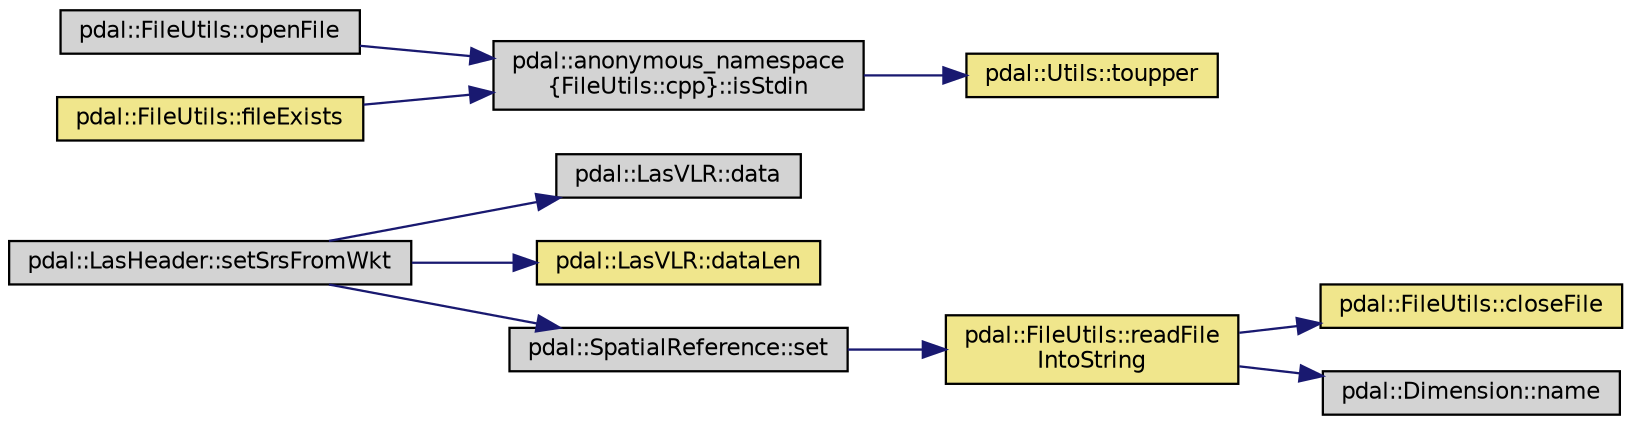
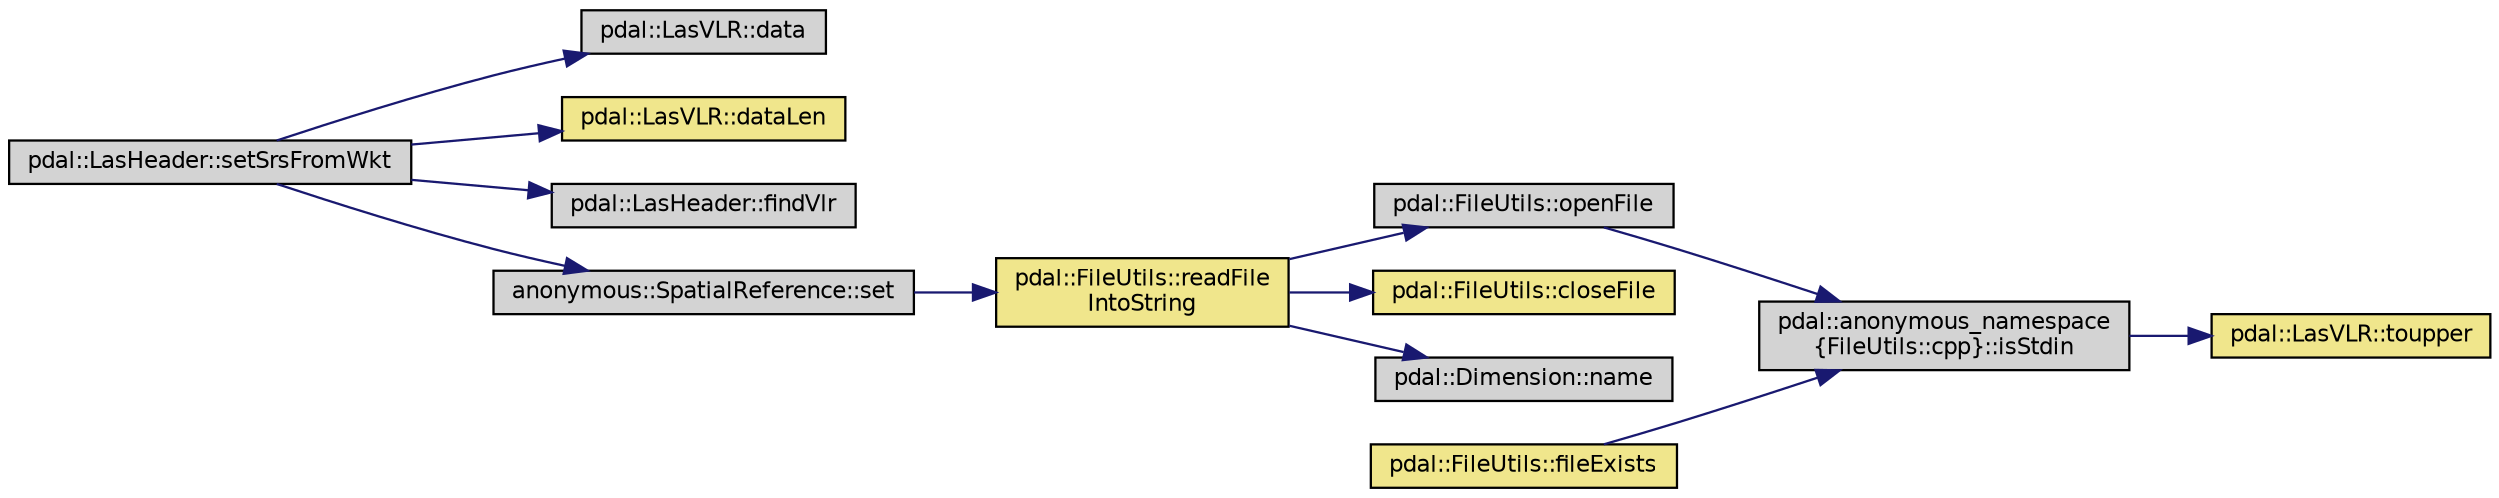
  digraph {
    rankdir=LR
    node [color=black fillcolor=lightgrey fontname=Helvetica fontsize=10 shape=record style=filled]
    edge [color=midnightblue fontname=Helvetica fontsize=10 labelfontname=Helvetica labelfontsize=10 style=solid]
    n1 [fontcolor=black height=0.2 label="pdal::LasHeader::setSrsFromWkt" width=0.4]
    n2 [height=0.2 label="pdal::LasVLR::data" width=0.4]
    n3 [fillcolor=khaki height=0.2 label="pdal::LasVLR::dataLen" width=0.4]
-   n5 [height=0.2 label="pdal::SpatialReference::set" width=0.4]
+   n4 [height=0.2 label="pdal::LasHeader::findVlr" width=0.4]
+   n5 [height=0.2 label="anonymous::SpatialReference::set" width=0.4]
    n6 [fillcolor=khaki height=0.2 label="pdal::FileUtils::readFile\lIntoString" width=0.4]
    n7 [height=0.2 label="pdal::FileUtils::openFile" width=0.4]
    n8 [fillcolor=khaki height=0.2 label="pdal::FileUtils::closeFile" width=0.4]
    n9 [height=0.2 label="pdal::Dimension::name" width=0.4]
    n10 [height=0.2 label="pdal::anonymous_namespace\l\{FileUtils::cpp\}::isStdin" width=0.4]
-   n11 [fillcolor=khaki height=0.2 label="pdal::Utils::toupper" width=0.4]
+   n11 [fillcolor=khaki height=0.2 label="pdal::LasVLR::toupper" width=0.4]
    n12 [fillcolor=khaki height=0.2 label="pdal::FileUtils::fileExists" width=0.4]
    n1 -> n2
    n1 -> n3
+   n1 -> n4
    n1 -> n5
    n5 -> n6
+   n6 -> n7
    n6 -> n8
    n6 -> n9
    n7 -> n10
    n10 -> n11
    n12 -> n10
  }
